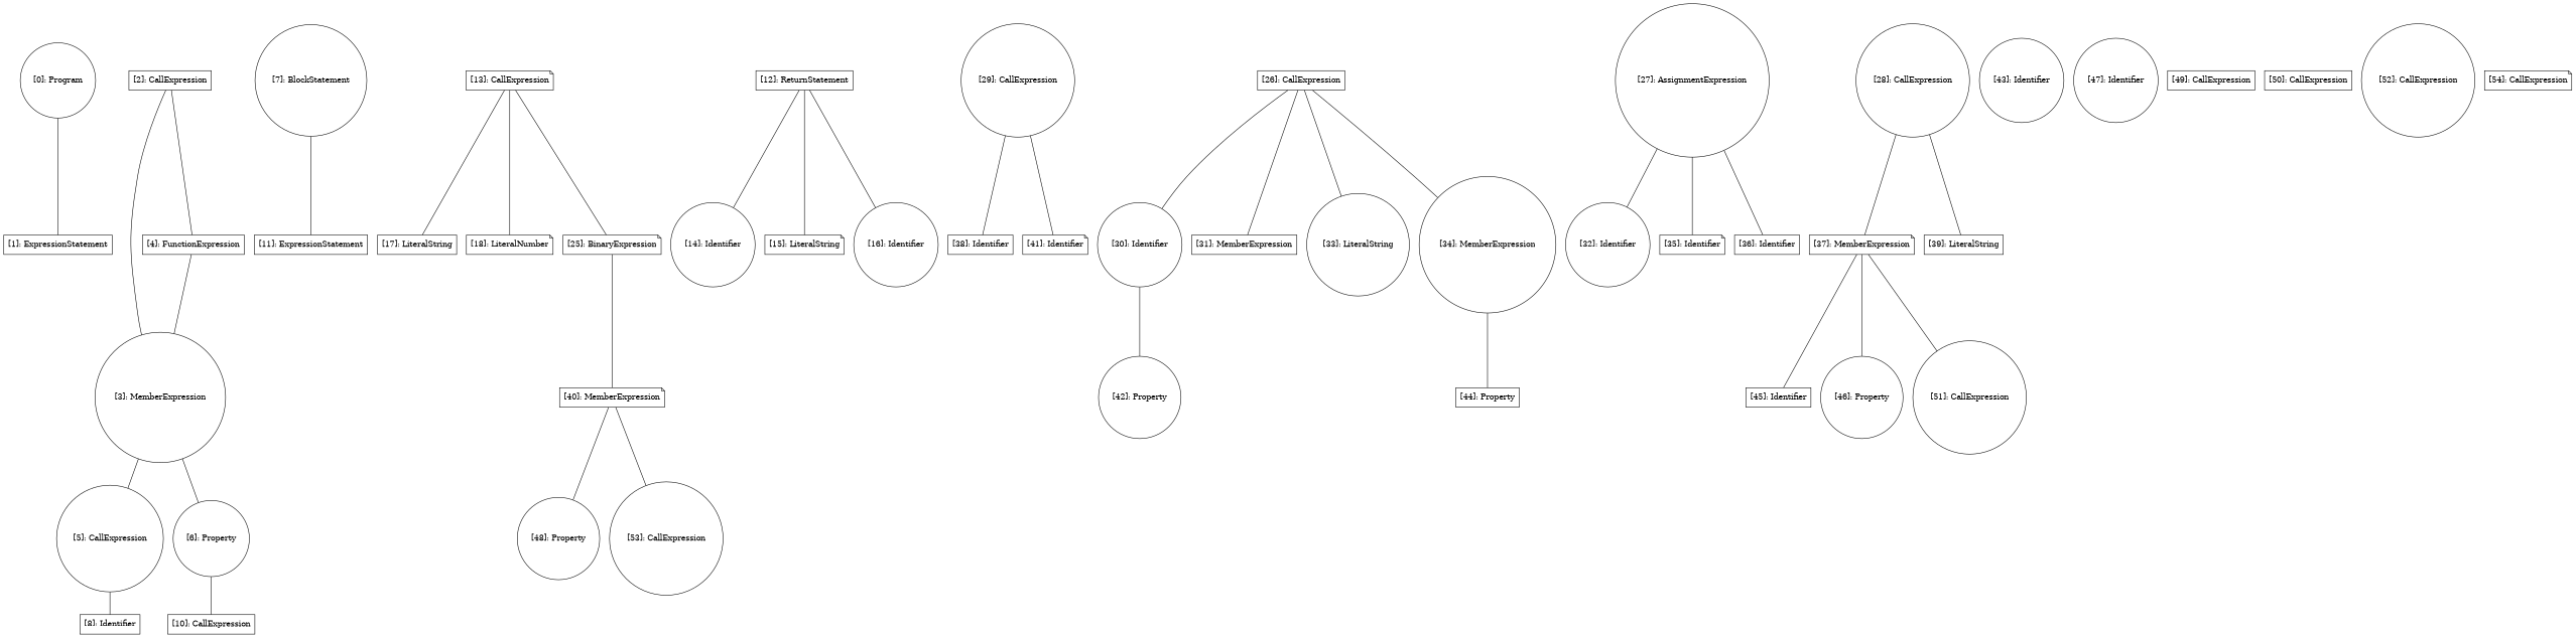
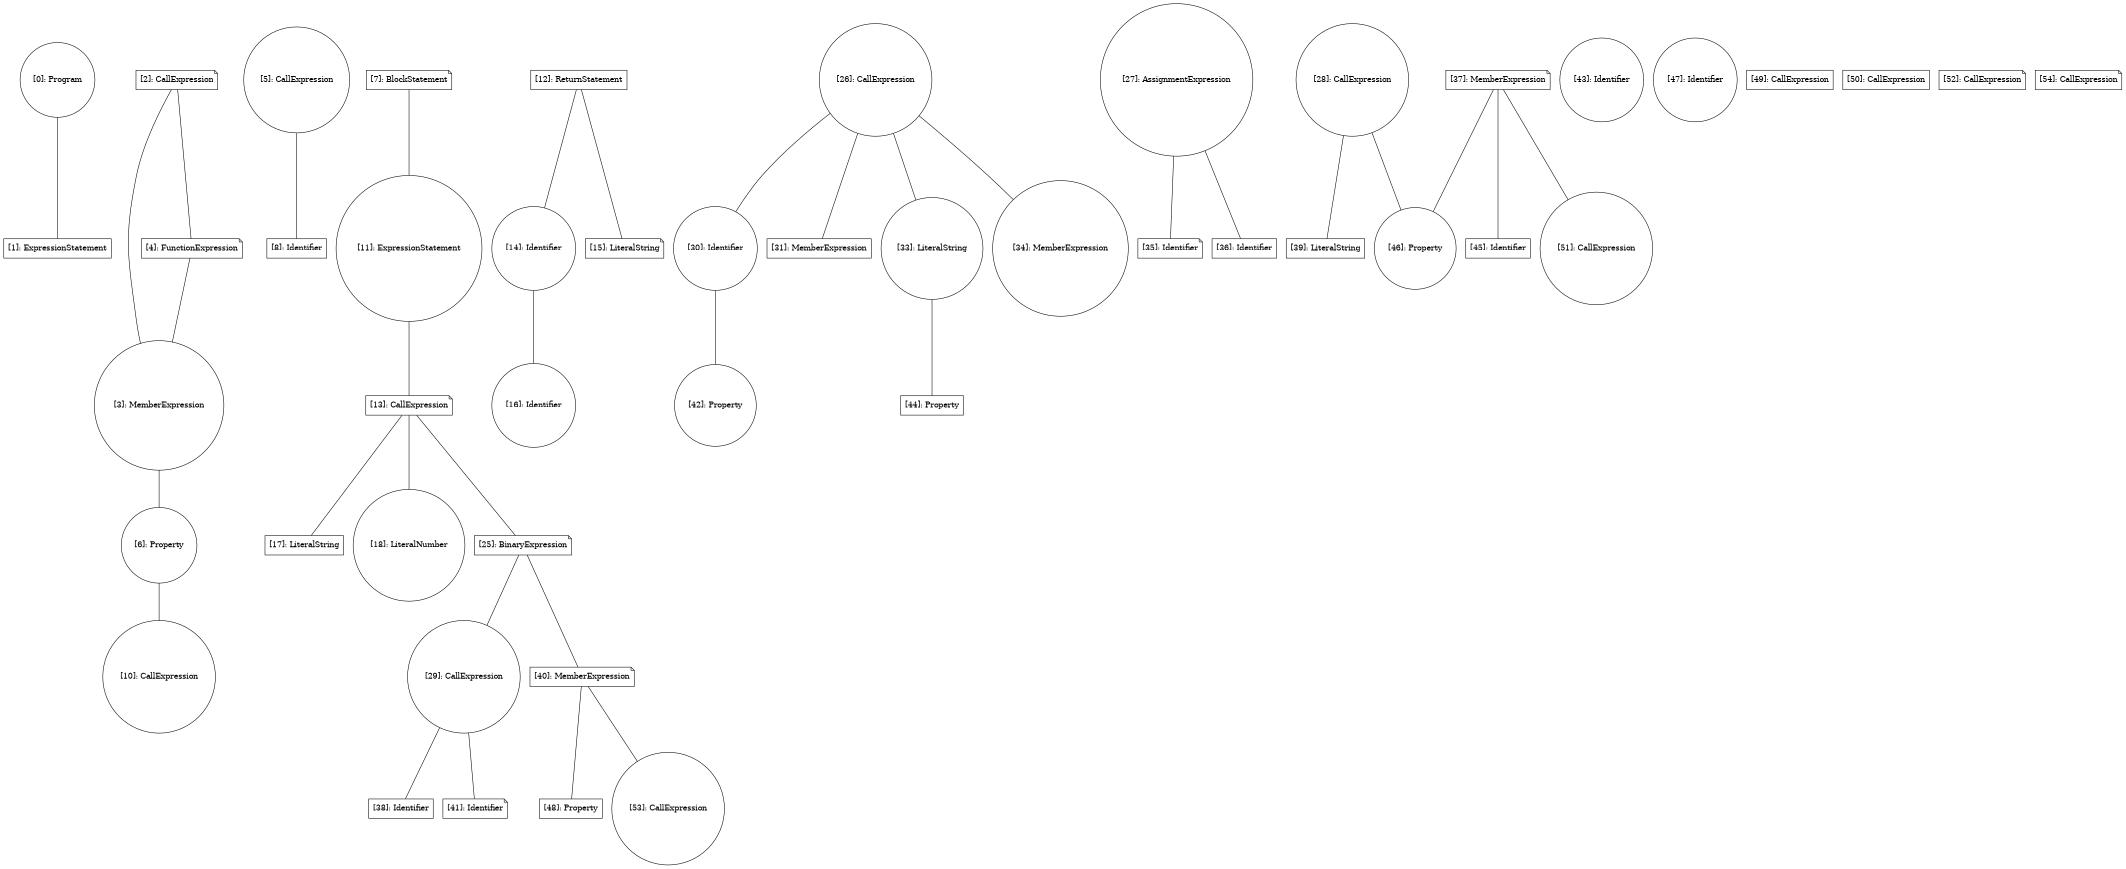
  graph {
    node [shape=circle]
    n1 [label="[0]: Program"]
    n2 [label="[1]: ExpressionStatement" shape=box]
-   n3 [label="[2]: CallExpression" shape=box]
+   n3 [label="[2]: CallExpression" shape=note]
    n4 [label="[3]: MemberExpression"]
-   n5 [label="[4]: FunctionExpression" shape=box]
+   n5 [label="[4]: FunctionExpression" shape=note]
    n6 [label="[5]: CallExpression"]
    n7 [label="[6]: Property"]
    n8 [label="[8]: Identifier" shape=box]
-   n9 [label="[10]: CallExpression" shape=box]
-   n10 [label="[7]: BlockStatement"]
-   n11 [label="[11]: ExpressionStatement" shape=box]
+   n9 [label="[10]: CallExpression"]
+   n10 [label="[7]: BlockStatement" shape=note]
+   n11 [label="[11]: ExpressionStatement"]
    n12 [label="[13]: CallExpression" shape=note]
    n13 [label="[12]: ReturnStatement" shape=box]
    n14 [label="[14]: Identifier"]
    n15 [label="[15]: LiteralString" shape=note]
    n16 [label="[16]: Identifier"]
    n17 [label="[17]: LiteralString" shape=box]
-   n18 [label="[18]: LiteralNumber" shape=note]
+   n18 [label="[18]: LiteralNumber"]
    n19 [label="[25]: BinaryExpression" shape=note]
    n20 [label="[29]: CallExpression"]
    n21 [label="[40]: MemberExpression" shape=note]
    n22 [label="[38]: Identifier" shape=box]
    n23 [label="[41]: Identifier" shape=note]
-   n24 [label="[26]: CallExpression" shape=box]
+   n24 [label="[26]: CallExpression"]
    n25 [label="[30]: Identifier"]
    n26 [label="[31]: MemberExpression" shape=box]
    n27 [label="[33]: LiteralString"]
    n28 [label="[34]: MemberExpression"]
    n29 [label="[42]: Property"]
    n30 [label="[44]: Property" shape=box]
    n31 [label="[27]: AssignmentExpression"]
-   n32 [label="[32]: Identifier"]
    n33 [label="[35]: Identifier" shape=note]
    n34 [label="[36]: Identifier" shape=box]
    n35 [label="[28]: CallExpression"]
    n36 [label="[37]: MemberExpression" shape=note]
    n37 [label="[39]: LiteralString" shape=box]
    n38 [label="[45]: Identifier" shape=box]
    n39 [label="[46]: Property"]
    n40 [label="[51]: CallExpression"]
-   n41 [label="[48]: Property"]
+   n41 [label="[48]: Property" shape=box]
    n42 [label="[53]: CallExpression"]
    n43 [label="[43]: Identifier"]
    n44 [label="[47]: Identifier"]
    n45 [label="[49]: CallExpression" shape=box]
    n46 [label="[50]: CallExpression" shape=box]
-   n47 [label="[52]: CallExpression"]
+   n47 [label="[52]: CallExpression" shape=note]
    n48 [label="[54]: CallExpression" shape=note]
    n1 -- n2
    n3 -- n4
    n3 -- n5
-   n4 -- n6
    n4 -- n7
    n5 -- n4
    n6 -- n8
    n7 -- n9
    n10 -- n11
+   n11 -- n12
    n12 -- n17
    n12 -- n18
    n12 -- n19
    n13 -- n14
    n13 -- n15
-   n13 -- n16
+   n14 -- n16
+   n19 -- n20
    n19 -- n21
    n20 -- n22
    n20 -- n23
    n21 -- n41
    n21 -- n42
    n24 -- n25
    n24 -- n26
    n24 -- n27
    n24 -- n28
    n25 -- n29
-   n28 -- n30
-   n31 -- n32
+   n27 -- n30
    n31 -- n33
    n31 -- n34
-   n35 -- n36
+   n35 -- n39
    n35 -- n37
    n36 -- n38
    n36 -- n39
    n36 -- n40
  }
